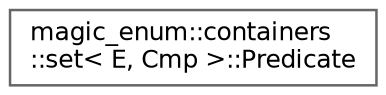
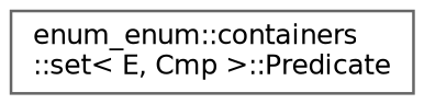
  digraph {
    rankdir=LR
-   n1 [color=grey40 fillcolor=white fontname=Helvetica fontsize=10 height=0.2 label="magic_enum::containers\l::set\< E, Cmp \>::Predicate" shape=box style=filled width=0.4]
+   n1 [color=grey40 fillcolor=white fontname=Helvetica fontsize=10 height=0.2 label="enum_enum::containers\l::set\< E, Cmp \>::Predicate" shape=box style=filled width=0.4]
  }
